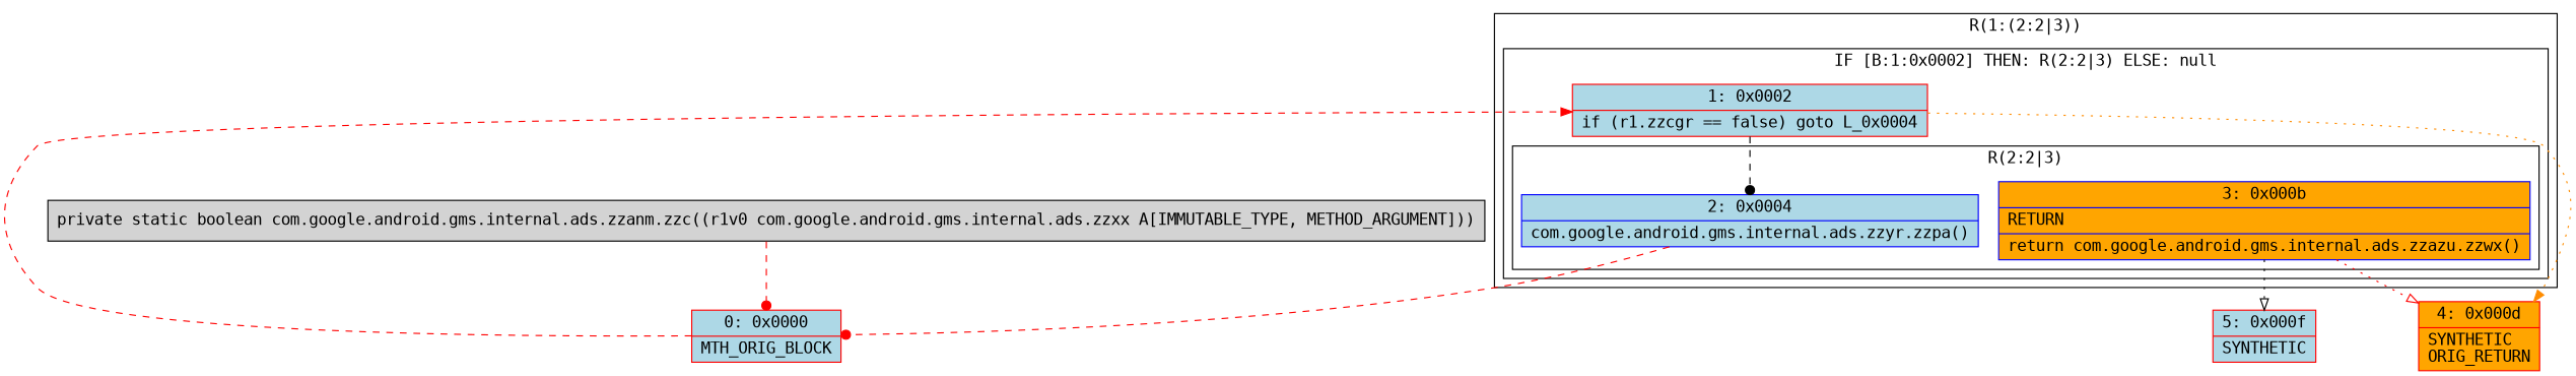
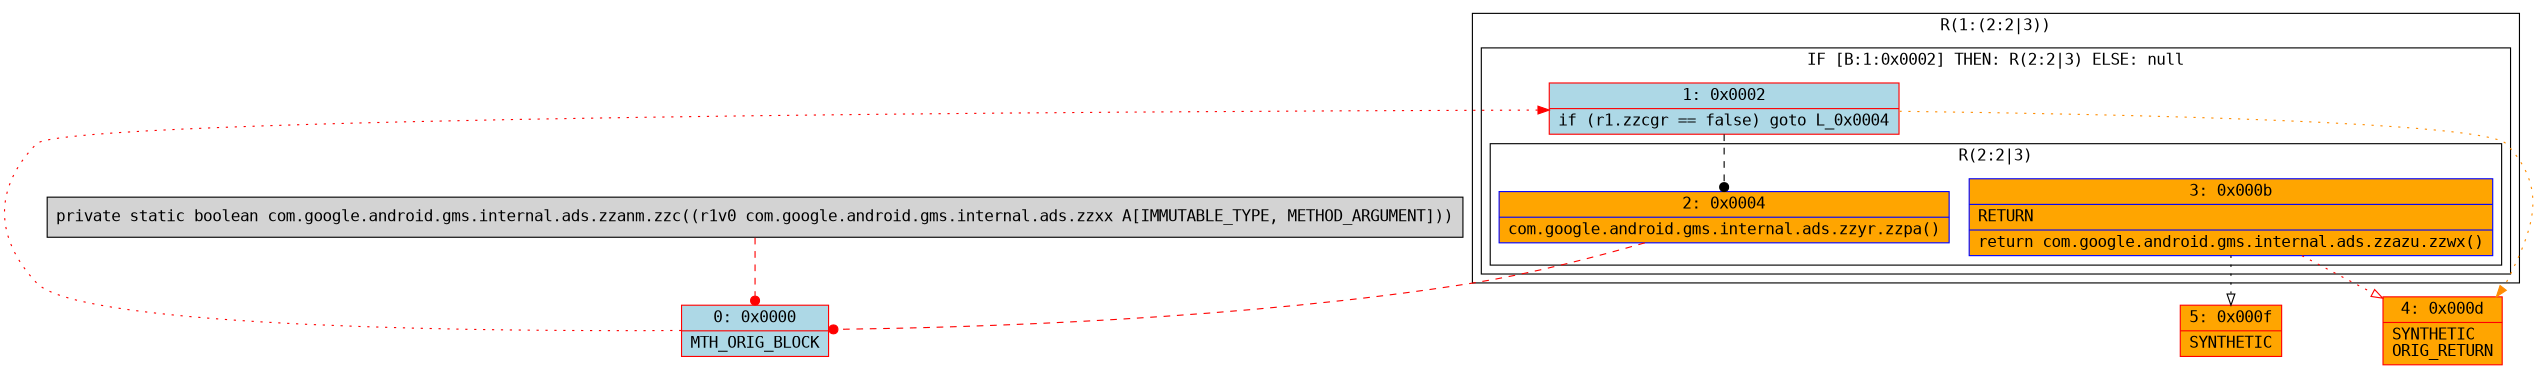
  digraph {
    fontname="DejaVu Sans Mono"
    node [color=red fillcolor=lightblue fontname="DejaVu Sans Mono" shape=record style=filled]
    edge [arrowhead=dot color=red fontname="DejaVu Sans Mono" style=dotted]
-   n1 [color=blue label="{2\:\ 0x0004|com.google.android.gms.internal.ads.zzyr.zzpa()\l}"]
+   n1 [color=blue fillcolor=orange label="{2\:\ 0x0004|com.google.android.gms.internal.ads.zzyr.zzpa()\l}"]
    n2 [color=blue fillcolor=orange label="{3\:\ 0x000b|RETURN\l|return com.google.android.gms.internal.ads.zzazu.zzwx()\l}"]
    n3 [label="{1\:\ 0x0002|if (r1.zzcgr == false) goto L_0x0004\l}"]
    n4 [label="{0\:\ 0x0000|MTH_ORIG_BLOCK\l}"]
    n5 [fillcolor=orange label="{4\:\ 0x000d|SYNTHETIC\lORIG_RETURN\l}"]
-   n6 [label="{5\:\ 0x000f|SYNTHETIC\l}"]
+   n6 [fillcolor=orange label="{5\:\ 0x000f|SYNTHETIC\l}"]
    n7 [fillcolor=lightgrey label="{private static boolean com.google.android.gms.internal.ads.zzanm.zzc((r1v0 com.google.android.gms.internal.ads.zzxx A[IMMUTABLE_TYPE, METHOD_ARGUMENT])) }" color=""]
    subgraph cluster_1 {
      label="R(1:(2:2|3))"
      subgraph cluster_2 {
        label="IF [B:1:0x0002] THEN: R(2:2|3) ELSE: null"
        n3
        subgraph cluster_3 {
          label="R(2:2|3)"
          n1
          n2
        }
      }
    }
    n1 -> n4 [style=dashed]
    n2 -> n5 [arrowhead=onormal]
    n2 -> n6 [arrowhead=onormal color=black]
    n3 -> n1 [color=black style=dashed]
    n3 -> n5 [arrowhead=normal color=darkorange]
-   n4 -> n3 [arrowhead=normal style=dashed]
+   n4 -> n3 [arrowhead=normal]
    n7 -> n4 [style=dashed]
  }
